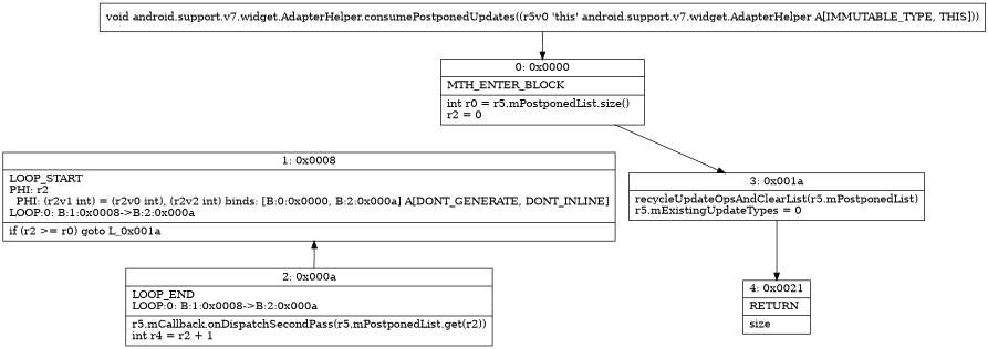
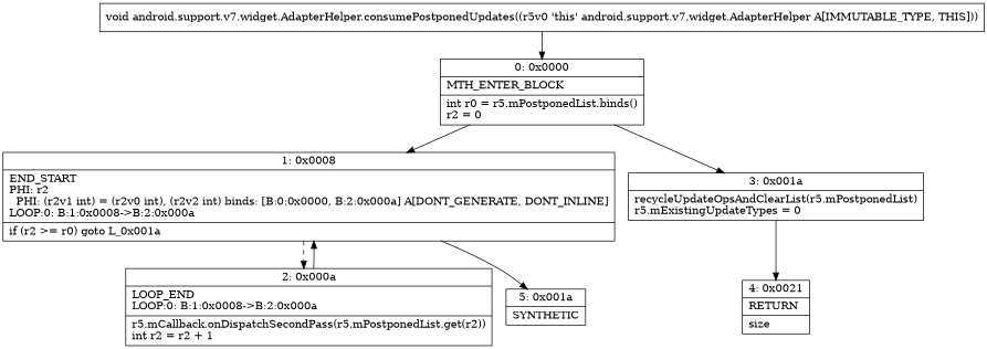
  digraph {
    node [shape=record]
-   n1 [label="{0\:\ 0x0000|MTH_ENTER_BLOCK\l|int r0 = r5.mPostponedList.size()\lr2 = 0\l}"]
-   n2 [label="{1\:\ 0x0008|LOOP_START\lPHI: r2 \l  PHI: (r2v1 int) = (r2v0 int), (r2v2 int) binds: [B:0:0x0000, B:2:0x000a] A[DONT_GENERATE, DONT_INLINE]\lLOOP:0: B:1:0x0008\-\>B:2:0x000a\l|if (r2 \>= r0) goto L_0x001a\l}"]
+   n1 [label="{0\:\ 0x0000|MTH_ENTER_BLOCK\l|int r0 = r5.mPostponedList.binds()\lr2 = 0\l}"]
+   n2 [label="{1\:\ 0x0008|END_START\lPHI: r2 \l  PHI: (r2v1 int) = (r2v0 int), (r2v2 int) binds: [B:0:0x0000, B:2:0x000a] A[DONT_GENERATE, DONT_INLINE]\lLOOP:0: B:1:0x0008\-\>B:2:0x000a\l|if (r2 \>= r0) goto L_0x001a\l}"]
    n3 [label="{3\:\ 0x001a|recycleUpdateOpsAndClearList(r5.mPostponedList)\lr5.mExistingUpdateTypes = 0\l}"]
-   n4 [label="{2\:\ 0x000a|LOOP_END\lLOOP:0: B:1:0x0008\-\>B:2:0x000a\l|r5.mCallback.onDispatchSecondPass(r5.mPostponedList.get(r2))\lint r4 = r2 + 1\l}"]
+   n4 [label="{2\:\ 0x000a|LOOP_END\lLOOP:0: B:1:0x0008\-\>B:2:0x000a\l|r5.mCallback.onDispatchSecondPass(r5.mPostponedList.get(r2))\lint r2 = r2 + 1\l}"]
+   n5 [label="{5\:\ 0x001a|SYNTHETIC\l}"]
    n6 [label="{4\:\ 0x0021|RETURN\l|size\l}"]
    n7 [label="{void android.support.v7.widget.AdapterHelper.consumePostponedUpdates((r5v0 'this' android.support.v7.widget.AdapterHelper A[IMMUTABLE_TYPE, THIS])) }"]
+   n1 -> n2
    n1 -> n3
+   n2 -> n4 [style=dashed]
+   n2 -> n5
    n3 -> n6
    n4 -> n2
    n7 -> n1
  }
